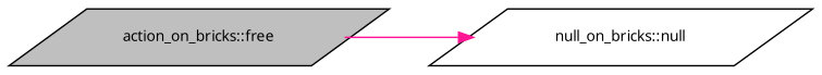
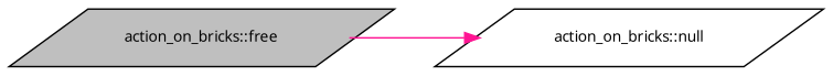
  digraph {
    rankdir=LR
    fontname="Noto Sans"
    node [color=black fontname="Noto Sans" fontsize=10 shape=parallelogram style=filled]
    n1 [fillcolor=grey75 fontcolor=black height=0.2 label="action_on_bricks::free" width=0.4]
-   n2 [fillcolor=white height=0.2 label="null_on_bricks::null" width=0.4]
+   n2 [fillcolor=white height=0.2 label="action_on_bricks::null" width=0.4]
    n1 -> n2 [color=deeppink fontname="Noto Sans" fontsize=10 labelfontname=Helvetica labelfontsize=10 style=solid]
  }
